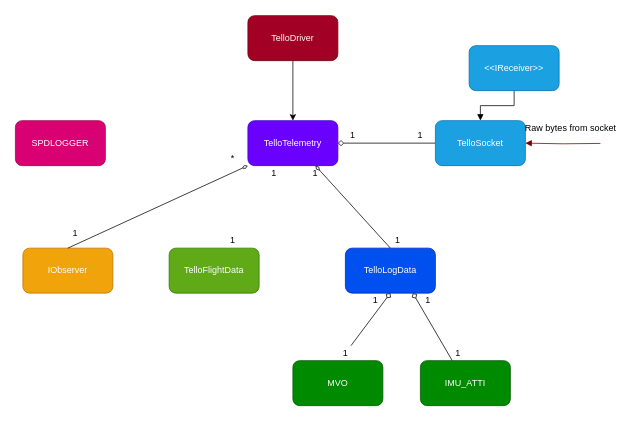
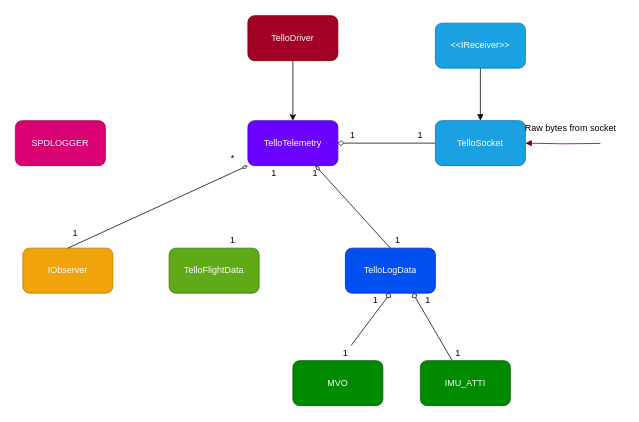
  <mxCell id="0" />
  <mxCell id="1" parent="0" />
  <mxCell id="2" style="edgeStyle=orthogonalEdgeStyle;rounded=0;orthogonalLoop=1;jettySize=auto;html=1;exitX=1;exitY=0.5;exitDx=0;exitDy=0;entryX=0;entryY=0.5;entryDx=0;entryDy=0;endArrow=none;endFill=0;startArrow=diamond;startFill=0;" parent="1" source="3" target="24" edge="1"><mxGeometry relative="1" as="geometry" /></mxCell>
  <mxCell id="3" value="TelloTelemetry" style="rounded=1;whiteSpace=wrap;html=1;fillColor=#6a00ff;strokeColor=#3700CC;fontColor=#ffffff;" parent="1" vertex="1"><mxGeometry x="330" y="160" width="120" height="60" as="geometry" /></mxCell>
  <mxCell id="4" value="" style="rounded=0;orthogonalLoop=1;jettySize=auto;html=1;endArrow=diamond;endFill=0;entryX=0.5;entryY=1;entryDx=0;entryDy=0;" parent="1" source="19" target="15" edge="1"><mxGeometry relative="1" as="geometry" /></mxCell>
  <mxCell id="5" value="" style="edgeStyle=none;rounded=0;orthogonalLoop=1;jettySize=auto;html=1;endArrow=diamond;endFill=0;entryX=0.75;entryY=1;entryDx=0;entryDy=0;" parent="1" source="10" target="15" edge="1"><mxGeometry relative="1" as="geometry" /></mxCell>
  <mxCell id="6" value="TelloFlightData" style="whiteSpace=wrap;html=1;rounded=1;fillColor=#60a917;strokeColor=#2D7600;fontColor=#ffffff;" parent="1" vertex="1"><mxGeometry x="225" y="330" width="120" height="60" as="geometry" /></mxCell>
  <mxCell id="7" value="1" style="text;html=1;strokeColor=none;fillColor=none;align=center;verticalAlign=middle;whiteSpace=wrap;rounded=0;" parent="1" vertex="1"><mxGeometry x="290" y="310" width="40" height="20" as="geometry" /></mxCell>
  <mxCell id="8" value="1" style="text;html=1;strokeColor=none;fillColor=none;align=center;verticalAlign=middle;whiteSpace=wrap;rounded=0;" parent="1" vertex="1"><mxGeometry x="345" y="220" width="40" height="20" as="geometry" /></mxCell>
  <mxCell id="9" value="MVO" style="whiteSpace=wrap;html=1;rounded=1;fontColor=#ffffff;strokeColor=#005700;fillColor=#008a00;" parent="1" vertex="1"><mxGeometry x="390" y="480" width="120" height="60" as="geometry" /></mxCell>
  <mxCell id="10" value="IMU_ATTI" style="whiteSpace=wrap;html=1;rounded=1;fontColor=#ffffff;strokeColor=#005700;fillColor=#008a00;" parent="1" vertex="1"><mxGeometry x="560" y="480" width="120" height="60" as="geometry" /></mxCell>
  <mxCell id="11" value="1" style="text;html=1;align=center;verticalAlign=middle;resizable=0;points=[];autosize=1;" parent="1" vertex="1"><mxGeometry x="560" y="390" width="20" height="20" as="geometry" /></mxCell>
  <mxCell id="12" value="1" style="text;html=1;align=center;verticalAlign=middle;resizable=0;points=[];autosize=1;" parent="1" vertex="1"><mxGeometry x="600" y="460" width="20" height="20" as="geometry" /></mxCell>
  <mxCell id="13" value="1" style="text;html=1;align=center;verticalAlign=middle;resizable=0;points=[];autosize=1;" parent="1" vertex="1"><mxGeometry x="490" y="390" width="20" height="20" as="geometry" /></mxCell>
  <mxCell id="14" value="SPDLOGGER" style="whiteSpace=wrap;html=1;rounded=1;fillColor=#d80073;strokeColor=#A50040;fontColor=#ffffff;" parent="1" vertex="1"><mxGeometry x="20" y="160" width="120" height="60" as="geometry" /></mxCell>
  <mxCell id="15" value="TelloLogData" style="whiteSpace=wrap;html=1;rounded=1;fillColor=#0050ef;strokeColor=#001DBC;fontColor=#ffffff;" parent="1" vertex="1"><mxGeometry x="460" y="330" width="120" height="60" as="geometry" /></mxCell>
  <mxCell id="16" value="" style="rounded=0;orthogonalLoop=1;jettySize=auto;html=1;endArrow=diamondThin;endFill=0;startArrow=none;startFill=0;entryX=0.75;entryY=1;entryDx=0;entryDy=0;exitX=0.5;exitY=0;exitDx=0;exitDy=0;" parent="1" source="15" target="3" edge="1"><mxGeometry relative="1" as="geometry"><mxPoint x="295" y="340" as="sourcePoint" /><mxPoint x="295" y="230" as="targetPoint" /></mxGeometry></mxCell>
  <mxCell id="17" value="1" style="text;html=1;strokeColor=none;fillColor=none;align=center;verticalAlign=middle;whiteSpace=wrap;rounded=0;" parent="1" vertex="1"><mxGeometry x="510" y="310" width="40" height="20" as="geometry" /></mxCell>
  <mxCell id="18" value="1" style="text;html=1;strokeColor=none;fillColor=none;align=center;verticalAlign=middle;whiteSpace=wrap;rounded=0;" parent="1" vertex="1"><mxGeometry x="400" y="220" width="40" height="20" as="geometry" /></mxCell>
  <mxCell id="19" value="1" style="text;html=1;align=center;verticalAlign=middle;resizable=0;points=[];autosize=1;" parent="1" vertex="1"><mxGeometry x="450" y="460" width="20" height="20" as="geometry" /></mxCell>
  <mxCell id="20" value="" style="rounded=0;orthogonalLoop=1;jettySize=auto;html=1;endArrow=diamond;endFill=0;entryX=0.5;entryY=1;entryDx=0;entryDy=0;" parent="1" source="9" target="19" edge="1"><mxGeometry relative="1" as="geometry"><mxPoint x="467.5" y="480" as="sourcePoint" /><mxPoint x="520" y="390" as="targetPoint" /></mxGeometry></mxCell>
  <mxCell id="21" style="edgeStyle=orthogonalEdgeStyle;rounded=0;orthogonalLoop=1;jettySize=auto;html=1;" parent="1" source="22" target="3" edge="1"><mxGeometry relative="1" as="geometry" /></mxCell>
  <mxCell id="22" value="TelloDriver" style="rounded=1;whiteSpace=wrap;html=1;fillColor=#a20025;strokeColor=#6F0000;fontColor=#ffffff;" parent="1" vertex="1"><mxGeometry x="330" y="20" width="120" height="60" as="geometry" /></mxCell>
  <mxCell id="23" style="edgeStyle=orthogonalEdgeStyle;rounded=0;orthogonalLoop=1;jettySize=auto;html=1;exitX=1;exitY=0.5;exitDx=0;exitDy=0;endArrow=block;endFill=1;entryX=1;entryY=0.5;entryDx=0;entryDy=0;fillColor=#a20025;strokeColor=#6F0000;" parent="1" target="24" edge="1"><mxGeometry relative="1" as="geometry"><mxPoint x="800" y="190.412" as="sourcePoint" /></mxGeometry></mxCell>
  <mxCell id="24" value="TelloSocket" style="rounded=1;whiteSpace=wrap;html=1;fillColor=#1ba1e2;strokeColor=#006EAF;fontColor=#ffffff;" parent="1" vertex="1"><mxGeometry x="580" y="160" width="120" height="60" as="geometry" /></mxCell>
  <mxCell id="25" style="edgeStyle=orthogonalEdgeStyle;rounded=0;orthogonalLoop=1;jettySize=auto;html=1;exitX=0.5;exitY=1;exitDx=0;exitDy=0;entryX=0.5;entryY=0;entryDx=0;entryDy=0;endArrow=block;endFill=1;" parent="1" source="26" target="24" edge="1"><mxGeometry relative="1" as="geometry" /></mxCell>
- <mxCell id="26" value="&amp;lt;&amp;lt;IReceiver&amp;gt;&amp;gt;" style="rounded=1;whiteSpace=wrap;html=1;fillColor=#1ba1e2;strokeColor=#006EAF;fontColor=#ffffff;" parent="1" vertex="1"><mxGeometry x="625" y="60" width="120" height="60" as="geometry" /></mxCell>
+ <mxCell id="26" value="&amp;lt;&amp;lt;IReceiver&amp;gt;&amp;gt;" style="rounded=1;whiteSpace=wrap;html=1;fillColor=#1ba1e2;strokeColor=#006EAF;fontColor=#ffffff;" parent="1" vertex="1"><mxGeometry x="580" y="30" width="120" height="60" as="geometry" /></mxCell>
  <mxCell id="27" value="Raw bytes from socket" style="text;html=1;align=center;verticalAlign=middle;resizable=0;points=[];autosize=1;" parent="1" vertex="1"><mxGeometry x="690" y="160" width="140" height="20" as="geometry" /></mxCell>
  <mxCell id="28" value="1" style="text;html=1;strokeColor=none;fillColor=none;align=center;verticalAlign=middle;whiteSpace=wrap;rounded=0;" parent="1" vertex="1"><mxGeometry x="540" y="170" width="40" height="20" as="geometry" /></mxCell>
  <mxCell id="29" value="1" style="text;html=1;strokeColor=none;fillColor=none;align=center;verticalAlign=middle;whiteSpace=wrap;rounded=0;" parent="1" vertex="1"><mxGeometry x="450" y="170" width="40" height="20" as="geometry" /></mxCell>
  <mxCell id="30" value="IObserver" style="whiteSpace=wrap;html=1;rounded=1;fillColor=#f0a30a;strokeColor=#BD7000;fontColor=#ffffff;" parent="1" vertex="1"><mxGeometry x="30" y="330" width="120" height="60" as="geometry" /></mxCell>
  <mxCell id="31" value="" style="rounded=0;orthogonalLoop=1;jettySize=auto;html=1;endArrow=diamondThin;endFill=0;startArrow=none;startFill=0;entryX=0;entryY=1;entryDx=0;entryDy=0;exitX=0.5;exitY=0;exitDx=0;exitDy=0;" parent="1" source="30" target="3" edge="1"><mxGeometry relative="1" as="geometry"><mxPoint x="313.529" y="340" as="sourcePoint" /><mxPoint x="381.471" y="230" as="targetPoint" /></mxGeometry></mxCell>
  <mxCell id="32" value="1" style="text;html=1;strokeColor=none;fillColor=none;align=center;verticalAlign=middle;whiteSpace=wrap;rounded=0;" parent="1" vertex="1"><mxGeometry x="80" y="300" width="40" height="20" as="geometry" /></mxCell>
  <mxCell id="33" value="*" style="text;html=1;strokeColor=none;fillColor=none;align=center;verticalAlign=middle;whiteSpace=wrap;rounded=0;" parent="1" vertex="1"><mxGeometry x="290" y="200" width="40" height="20" as="geometry" /></mxCell>
